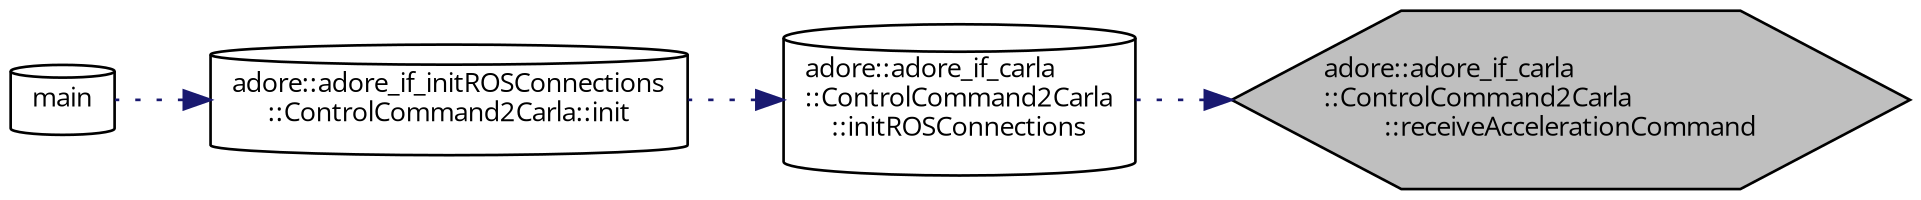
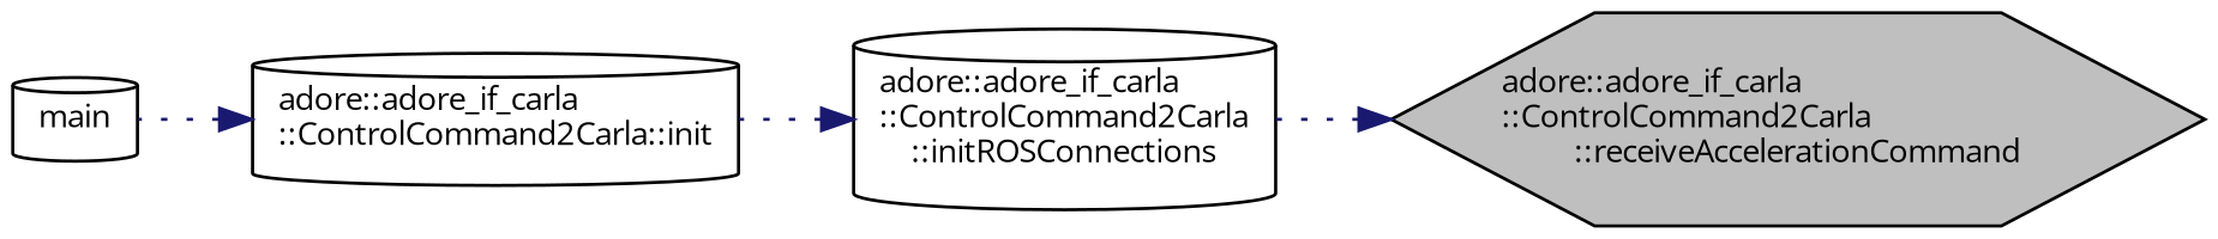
  digraph {
    rankdir=RL
    fontname="Open Sans"
    node [color=black fillcolor=white fontname="Open Sans" fontsize=10 shape=cylinder style=filled]
    edge [color=midnightblue dir=back fontname="Open Sans" fontsize=10 labelfontname=Helvetica labelfontsize=10 style=dotted]
    n1 [fillcolor=grey75 fontcolor=black height=0.2 label="adore::adore_if_carla\l::ControlCommand2Carla\l::receiveAccelerationCommand" shape=hexagon width=0.4]
    n2 [height=0.2 label="adore::adore_if_carla\l::ControlCommand2Carla\l::initROSConnections" width=0.4]
-   n3 [height=0.2 label="adore::adore_if_initROSConnections\l::ControlCommand2Carla::init" width=0.4]
+   n3 [height=0.2 label="adore::adore_if_carla\l::ControlCommand2Carla::init" width=0.4]
    n4 [height=0.2 label=main width=0.4]
    n1 -> n2
    n2 -> n3
    n3 -> n4
  }
